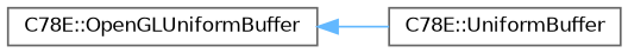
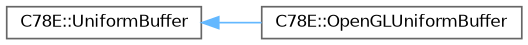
  digraph {
    rankdir=LR
    node [color=grey40 fillcolor=white fontname=Helvetica fontsize=10 shape=box style=filled]
    n1 [height=0.2 label="C78E::UniformBuffer" width=0.4]
    n2 [height=0.2 label="C78E::OpenGLUniformBuffer" width=0.4]
-   n2 -> n1 [color=steelblue1 dir=back fontname=Helvetica fontsize=10 labelfontname=Helvetica labelfontsize=10 style=solid]
+   n1 -> n2 [color=steelblue1 dir=back fontname=Helvetica fontsize=10 labelfontname=Helvetica labelfontsize=10 style=solid]
  }
